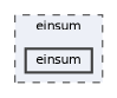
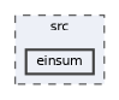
  digraph {
    compound=true
    n1 [color=grey25 fillcolor="#edf0f7" fontname=Helvetica fontsize=10 height=0.2 label=einsum shape=box style="filled,bold" width=0.4]
    subgraph cluster_1 {
      bgcolor="#edf0f7"
      fontname=Helvetica
      fontsize=10
-     label=einsum
+     label=src
      pencolor=grey25
      style="filled,dashed"
      n1
    }
  }
